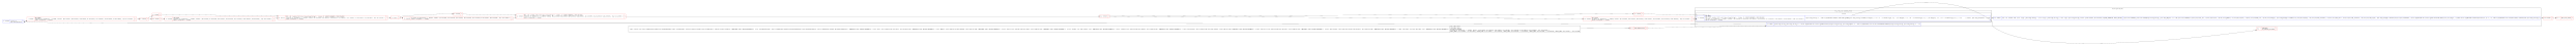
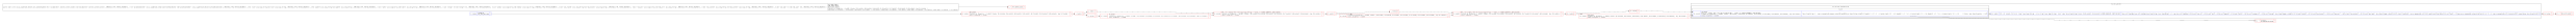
  digraph {
    fontname="Source Code Pro"
    rankdir=LR
    node [color=red fontname="Source Code Pro" shape=record]
    edge [fontname="Source Code Pro"]
    n1 [color=blue label="{12\:\ 0x0031|TRY_LEAVE\lPHI: r4l  0x0031: PHI (r4v13 java.lang.String) =  binds: [] A[DONT_GENERATE, DONT_INLINE]\lTryCatch #0 \{Exception \-\> 0x00bf, blocks: (B:3:0x000c, B:6:0x0016, B:9:0x0025, B:12:0x0031, B:17:0x00b7, B:18:0x00af, B:20:0x00a9), top: B:2:0x000c \}\lCatch: Exception \-\> 0x00bf\l|ljava.lang.String r1 = com.uc.paymentsdk.commons.codec.MD5.getMD5(java.lang.String.valueOf(r2.length() \<= 5 ? r2 : r2.substring(0, 5)) + (r8.length() \<= 5 ? r8 : r8.substring(0, 5)) + (r9.length() \<= 5 ? r9 : r9.substring(0, 5)) + r11)     \/\/ Catch: java.lang.Exception \-\> Lbfl}"]
-   n2 [color=blue label="{1\:\ 0x0000|ljava.lang.String java.lang.String r2 = com.uc.paymentsdk.util.Utils.getSessionID(r6)ljava.lang.String java.lang.Object r0 = com.uc.paymentsdk.util.Utils.createARanConsumeID(20)ljava.lang.String java.lang.String r1 = \"\"l}"]
    n3 [color=blue label="{13\:\ 0x0041|PHI: r1l  0x0041: PHI (r1v2 'sign' java.lang.String) = (r1v0 'sign' java.lang.String), (r1v4 'sign' java.lang.String) binds: [B:21:0x00bf, B:12:0x0031] A[DONT_GENERATE, DONT_INLINE]\l|ljava.util.HashMap java.util.HashMap\<java.lang.String, java.lang.Object\> r4 = new java.util.HashMap\<\>(4)lr4.put(\"user_id\", r2)lr4.put(\"cpid\", r8)lr4.put(\"gameid\", r9)lr4.put(\"optid\", r10)lr4.put(\"consume_id\", r0)lr4.put(\"charge\", java.lang.Integer.valueOf(r11))lr4.put(\"optobj\", r12)lr4.put(\"sms_channel\", r13)lr4.put(\"sms_port\", r14)lr4.put(\"sms_content\", r15)lr4.put(\"sms_type\", java.lang.Integer.valueOf(r16))lr4.put(\"sendtime\", com.uc.paymentsdk.util.Utils.getCurrentTime(false))lr4.put(\"sign\", r1)lnew com.uc.paymentsdk.network.ApiTask(r6, 8, r7, r4, com.uc.paymentsdk.util.Constants.POST).execute(new java.lang.Void[0])l}"]
    n4 [label="{16\:\ ?|SYNTHETIC\lEXC_BOTTOM_SPLITTER\l|l}"]
    n5 [color=blue label="{2\:\ 0x000c|SYNTHETIC\lEXC_TOP_SPLITTER\l|l}"]
    n6 [label="{14\:\ 0x00a6|l}"]
    n7 [label="{3\:\ 0x000c|TRY_ENTER\lTryCatch #0 \{Exception \-\> 0x00bf, blocks: (B:3:0x000c, B:6:0x0016, B:9:0x0025, B:12:0x0031, B:17:0x00b7, B:18:0x00af, B:20:0x00a9), top: B:2:0x000c \}\lCatch: Exception \-\> 0x00bf\l|l}"]
    n8 [label="{15\:\ ?|MTH_EXIT_BLOCK\l|l}"]
    n9 [label="{0\:\ ?|MTH_ENTER_BLOCK\l|l}"]
    n10 [label="{4\:\ 0x0013|l}"]
    n11 [label="{5\:\ 0x0015|l}"]
    n12 [label="{19\:\ 0x00a7|l}"]
    n13 [label="{6\:\ 0x0016|PHI: r4l  0x0016: PHI (r4v4 java.lang.String) =  binds: [] A[DONT_GENERATE, DONT_INLINE]\lTryCatch #0 \{Exception \-\> 0x00bf, blocks: (B:3:0x000c, B:6:0x0016, B:9:0x0025, B:12:0x0031, B:17:0x00b7, B:18:0x00af, B:20:0x00a9), top: B:2:0x000c \}\lCatch: Exception \-\> 0x00bf\l|l}"]
    n14 [label="{20\:\ 0x00a9|TRY_ENTER\lTryCatch #0 \{Exception \-\> 0x00bf, blocks: (B:3:0x000c, B:6:0x0016, B:9:0x0025, B:12:0x0031, B:17:0x00b7, B:18:0x00af, B:20:0x00a9), top: B:2:0x000c \}\lCatch: Exception \-\> 0x00bf\l|l}"]
    n15 [label="{7\:\ 0x0022|l}"]
    n16 [label="{8\:\ 0x0024|l}"]
    n17 [label="{18\:\ 0x00af|TryCatch #0 \{Exception \-\> 0x00bf, blocks: (B:3:0x000c, B:6:0x0016, B:9:0x0025, B:12:0x0031, B:17:0x00b7, B:18:0x00af, B:20:0x00a9), top: B:2:0x000c \}\lCatch: Exception \-\> 0x00bf\l|l}"]
    n18 [label="{9\:\ 0x0025|PHI: r4l  0x0025: PHI (r4v9 java.lang.String) =  binds: [] A[DONT_GENERATE, DONT_INLINE]\lTryCatch #0 \{Exception \-\> 0x00bf, blocks: (B:3:0x000c, B:6:0x0016, B:9:0x0025, B:12:0x0031, B:17:0x00b7, B:18:0x00af, B:20:0x00a9), top: B:2:0x000c \}\lCatch: Exception \-\> 0x00bf\l|l}"]
    n19 [label="{10\:\ 0x002e|l}"]
    n20 [label="{11\:\ 0x0030|l}"]
    n21 [label="{17\:\ 0x00b7|TRY_LEAVE\lTryCatch #0 \{Exception \-\> 0x00bf, blocks: (B:3:0x000c, B:6:0x0016, B:9:0x0025, B:12:0x0031, B:17:0x00b7, B:18:0x00af, B:20:0x00a9), top: B:2:0x000c \}\lCatch: Exception \-\> 0x00bf\l|l}"]
    n22 [label="{public static void com.uc.paymentsdk.network.Api.postSmsPayment((r6v0 'paramContext' android.content.Context A[D('paramContext' android.content.Context), IMMUTABLE_TYPE, METHOD_ARGUMENT]), (r7v0 'paramTaskHandler' com.uc.paymentsdk.network.ApiTask$TaskHandler A[D('paramTaskHandler' com.uc.paymentsdk.network.ApiTask$TaskHandler), IMMUTABLE_TYPE, METHOD_ARGUMENT]), (r8v0 'cpid' java.lang.String A[D('cpid' java.lang.String), IMMUTABLE_TYPE, METHOD_ARGUMENT]), (r9v0 'gameid' java.lang.String A[D('gameid' java.lang.String), IMMUTABLE_TYPE, METHOD_ARGUMENT]), (r10v0 'optid' java.lang.String A[D('optid' java.lang.String), IMMUTABLE_TYPE, METHOD_ARGUMENT]), (r11v0 'charge' int A[D('charge' int), IMMUTABLE_TYPE, METHOD_ARGUMENT]), (r12v0 'optobj' java.lang.String A[D('optobj' java.lang.String), IMMUTABLE_TYPE, METHOD_ARGUMENT]), (r13v0 'sms_channel' java.lang.String A[D('sms_channel' java.lang.String), IMMUTABLE_TYPE, METHOD_ARGUMENT]), (r14v0 'sms_port' java.lang.String A[D('sms_port' java.lang.String), IMMUTABLE_TYPE, METHOD_ARGUMENT]), (r15v0 'sms_content' java.lang.String A[D('sms_content' java.lang.String), IMMUTABLE_TYPE, METHOD_ARGUMENT]), (r16v0 'sms_type' int A[D('sms_type' int), IMMUTABLE_TYPE, METHOD_ARGUMENT]))  | USE_LINES_HINTS\lTYPE_VARS: EMPTY\lINLINE_NOT_NEEDED\lTryCatch #0 \{Exception \-\> 0x00bf, blocks: (B:3:0x000c, B:6:0x0016, B:9:0x0025, B:12:0x0031, B:17:0x00b7, B:18:0x00af, B:20:0x00a9), top: B:2:0x000c \}\lCROSS_EDGE: B:21:0x00bf \-\> B:13:0x0041, CROSS_EDGE: B:17:0x00b7 \-\> B:12:0x0031, CROSS_EDGE: B:18:0x00af \-\> B:9:0x0025, CROSS_EDGE: B:20:0x00a9 \-\> B:6:0x0016, CROSS_EDGE: B:2:0x000c \-\> B:21:0x00bf\l}" color=""]
    subgraph cluster_1 {
      label="R(3:1|(1:12)|13)"
-     n2
      n3
      subgraph cluster_2 {
        label="Try: R(1:12) catches: R(0)"
        subgraph cluster_3 {
          label="R(1:12)"
          n1
        }
        subgraph cluster_4 {
          label="R(0) | ExcHandler: Exception \-\> 0x00bf\l"
        }
      }
    }
    subgraph cluster_5 {
      label="R(0) | ExcHandler: Exception \-\> 0x00bf\l"
    }
    n1 -> n3
    n1 -> n4
-   n2 -> n5
    n3 -> n6
    n5 -> n7
    n6 -> n8
    n7 -> n10
-   n9 -> n2
    n10 -> n11
    n10 -> n12
    n11 -> n13
    n12 -> n14
    n13 -> n15
    n14 -> n13
    n15 -> n16
    n15 -> n17
    n16 -> n18
    n17 -> n18
    n18 -> n19
    n19 -> n20
    n19 -> n21
    n20 -> n1
    n21 -> n1
    n22 -> n9
  }
